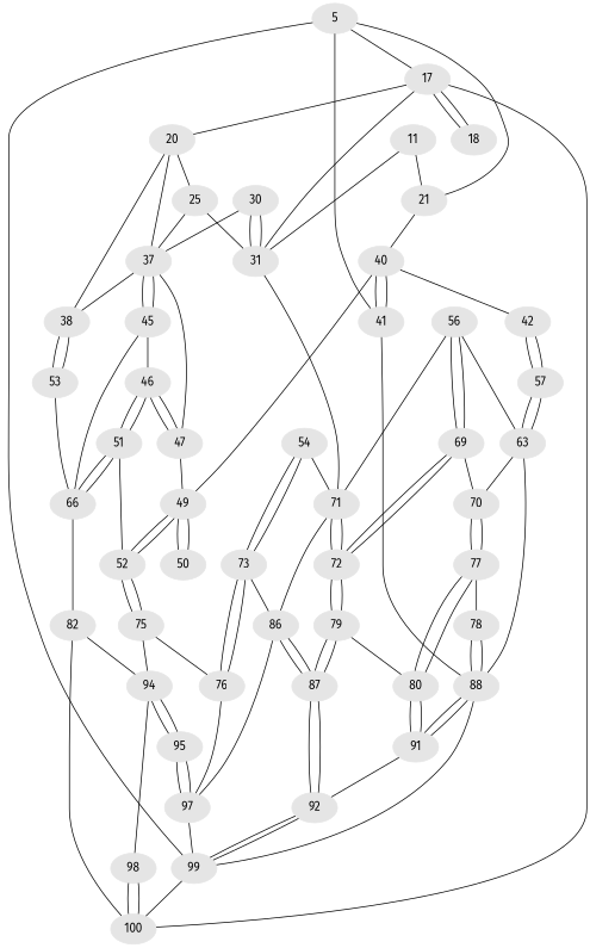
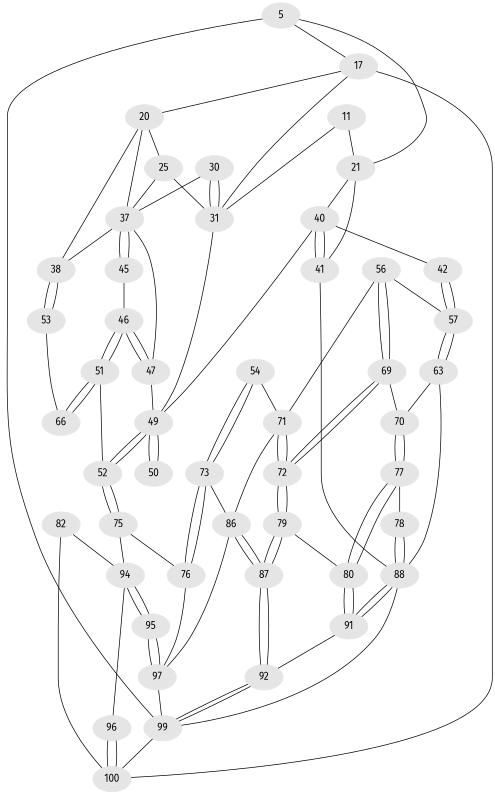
  graph {
    fontname="Fira Sans"
    node [color=gray90 fontname="Fira Sans" style=filled]
    edge [fontname="Fira Sans"]
    5 [super="+4"]
    17 [super="+12"]
    21 [super="+6"]
    41 [super="+39"]
    99 [super="+98+68"]
    31 [super="+10+26"]
-   18
    20 [super="+13+19"]
    100 [super="+60+61+93"]
    40 [super="+23+34"]
    n11 [label=88 super="+67+65+64"]
    11 [super="+7"]
    49 [super="+48+44+33"]
    25 [super="+14"]
    37 [super="+27+28+29"]
    38 [super="+36"]
    45
    47 [super="+43"]
    53
    42
    30
    50
    52
    46
    66 [super="+59"]
    57
    91
    63
    51
    82 [super="+81"]
    75
    71 [super="+55"]
    54
    73
    76
    94 [super="+83+84"]
    72
    86 [super="+74"]
    56
    69
    70
    77
    79
    78
    80
    97 [super="+89+88"]
    87
    95 [super="+90"]
-   96 [label=98]
+   96
    92
    5 -- 17
    5 -- 21
-   5 -- 41 [weight=2]
+   21 -- 41 [weight=2]
    5 -- 99
    17 -- 31
-   17 -- 18 [weight=2]
-   17 -- 18
    17 -- 20 [weight=2]
    17 -- 100
    21 -- 40
    41 -- n11
    99 -- 100 [weight=2]
-   31 -- 71
+   31 -- 49
    20 -- 25
    20 -- 37
    20 -- 38 [weight=2]
    40 -- 41 [weight=2]
    40 -- 41
    40 -- 49
    40 -- 42 [weight=2]
    n11 -- 99
    n11 -- 91
    n11 -- 91
    11 -- 21 [weight=2]
    11 -- 31
    49 -- 50 [weight=2]
    49 -- 50
    49 -- 52
    49 -- 52
    25 -- 31 [weight=2]
    25 -- 37
    37 -- 38
    37 -- 45
    37 -- 45
    37 -- 47
    38 -- 53 [weight=2]
    38 -- 53
    45 -- 46
-   45 -- 66
    47 -- 49 [weight=2]
    53 -- 66
    42 -- 57
    42 -- 57
    30 -- 31 [weight=2]
    30 -- 31
    30 -- 37
    52 -- 75
    52 -- 75
    46 -- 47
    46 -- 47
    46 -- 51
    46 -- 51
-   66 -- 82 [weight=2]
    57 -- 63
    57 -- 63
    91 -- 92
    63 -- n11
    63 -- 70
    51 -- 52
    51 -- 66
    51 -- 66
    82 -- 100 [weight=2]
    82 -- 94
    75 -- 76
    75 -- 94
    71 -- 72
    71 -- 72
    71 -- 86
    54 -- 71
    54 -- 73
    54 -- 73
    73 -- 76
    73 -- 76
    73 -- 86
    76 -- 97
    94 -- 95 [weight=2]
    94 -- 95
    94 -- 96
    72 -- 79
    72 -- 79
    86 -- 97
    86 -- 87
    86 -- 87
-   56 -- 63
+   56 -- 57
    56 -- 71
    56 -- 69
    56 -- 69
    69 -- 72
    69 -- 72
    69 -- 70
    70 -- 77
    70 -- 77
    77 -- 78
    77 -- 80
    77 -- 80
    79 -- 80
    79 -- 87
    79 -- 87
    78 -- n11 [weight=2]
    78 -- n11
    80 -- 91
    80 -- 91
    97 -- 99
    87 -- 92
    87 -- 92
    95 -- 97 [weight=2]
    95 -- 97
    96 -- 100 [weight=2]
    96 -- 100
    92 -- 99
    92 -- 99
  }
